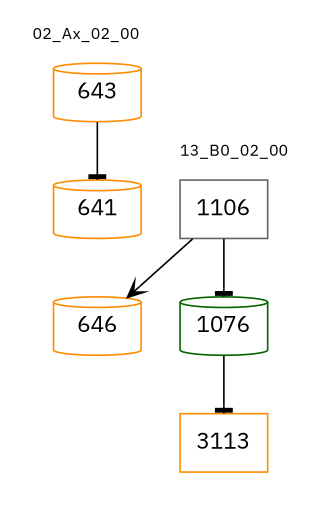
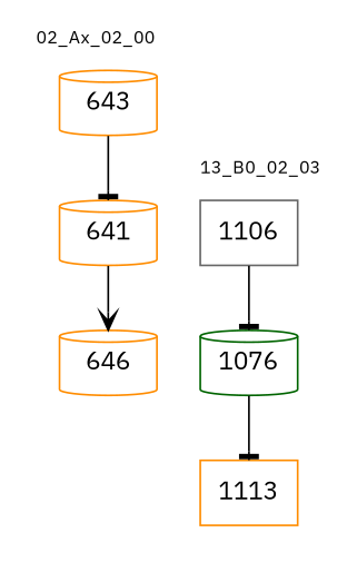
  digraph {
    fontname="IBM Plex Sans"
    node [color=darkorange fontname="IBM Plex Sans" shape=cylinder]
    edge [arrowhead=tee color=black fontname="IBM Plex Sans"]
    n1 [label=643]
    n2 [label=641]
    n3 [label=646]
    n4 [color=gray40 label=1106 shape=box]
    n5 [color=darkgreen label=1076]
-   n6 [label=3113 shape=box]
+   n6 [label=1113 shape=box]
    subgraph cluster_1 {
      color=white
      fontsize=10
      label="02_Ax_02_00"
      n1
      n2
      n3
    }
    subgraph cluster_2 {
      color=white
      fontsize=10
-     label="13_B0_02_00"
+     label="13_B0_02_03"
      n4
      n5
      n6
    }
    n1 -> n2
-   n4 -> n3 [arrowhead=vee]
+   n2 -> n3 [arrowhead=vee]
    n4 -> n5
    n5 -> n6
  }
